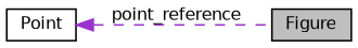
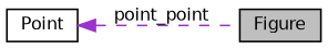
  digraph {
    rankdir=LR
    node [color=black fontname=Helvetica fontsize=10 shape=record style=filled]
    n1 [fillcolor=grey75 fontcolor=black height=0.2 label=Figure width=0.4]
    n2 [fillcolor=white height=0.2 label=Point width=0.4]
-   n2 -> n1 [color=darkorchid3 dir=back fontname=Helvetica fontsize=10 label=" point_reference" labelfontname=Helvetica labelfontsize=10 style=dashed]
+   n2 -> n1 [color=darkorchid3 dir=back fontname=Helvetica fontsize=10 label=" point_point" labelfontname=Helvetica labelfontsize=10 style=dashed]
  }
